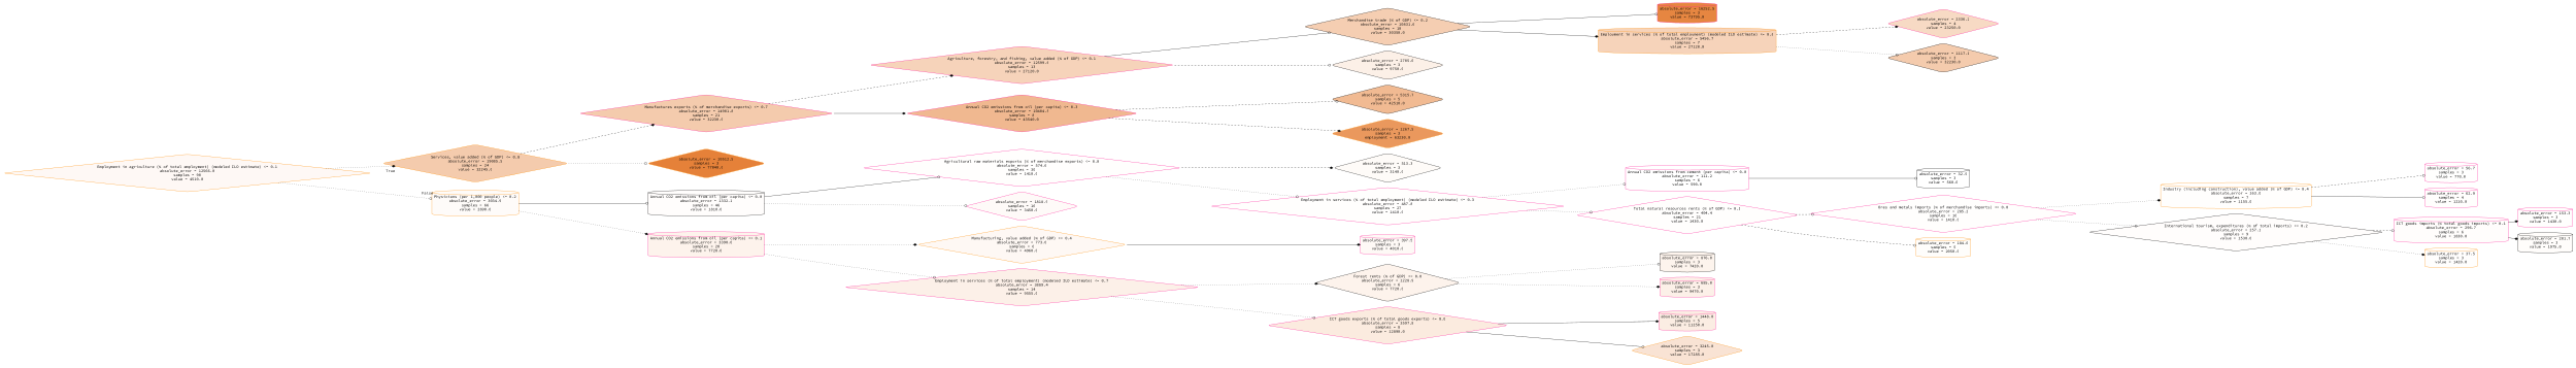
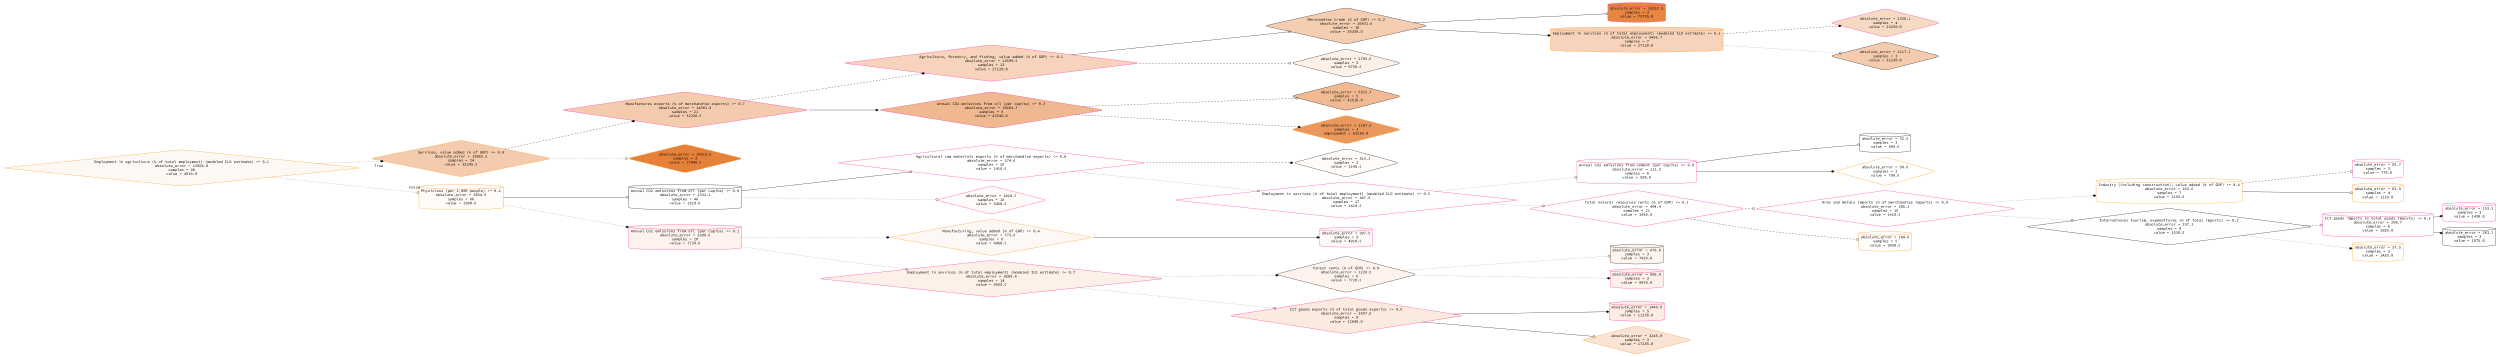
  digraph {
    fontname="Source Code Pro"
    rankdir=LR
    node [color=deeppink fillcolor="#fffefd" fontname="Source Code Pro" shape=diamond style="filled, rounded"]
    edge [arrowhead=odot fontname="Source Code Pro" style=dotted]
    n1 [color=darkorange fillcolor="#fef8f5" label="Employment in agriculture (% of total employment) (modeled ILO estimate) <= 0.1\nabsolute_error = 12566.0\nsamples = 90\nvalue = 4510.0"]
    n2 [color=darkorange fillcolor="#f4cbad" label="Services, value added (% of GDP) <= 0.8\nabsolute_error = 19085.5\nsamples = 24\nvalue = 32245.0"]
    n3 [color=darkorange fillcolor="#fefbf9" label="Physicians (per 1,000 people) <= 0.2\nabsolute_error = 3034.9\nsamples = 66\nvalue = 2690.0" shape=cylinder]
    n4 [fillcolor="#f4cbad" label="Manufactures exports (% of merchandise exports) <= 0.7\nabsolute_error = 14901.8\nsamples = 21\nvalue = 32230.0"]
    n5 [color=darkorange fillcolor="#e58139" label="absolute_error = 10512.5\nsamples = 3\nvalue = 77040.0"]
    n6 [color=black fillcolor="#fffdfc" label="Annual CO2 emissions from oil (per capita) <= 0.0\nabsolute_error = 1332.1\nsamples = 46\nvalue = 1810.0" shape=cylinder]
    n7 [fillcolor="#fdf3ec" label="Annual CO2 emissions from oil (per capita) <= 0.1\nabsolute_error = 3390.0\nsamples = 20\nvalue = 7720.0" shape=cylinder]
    n8 [fillcolor="#f6d3ba" label="Agriculture, forestry, and fishing, value added (% of GDP) <= 0.1\nabsolute_error = 12599.6\nsamples = 13\nvalue = 27120.0"]
    n9 [fillcolor="#f0b890" label="Annual CO2 emissions from oil (per capita) <= 0.3\nabsolute_error = 10404.5\nsamples = 8\nvalue = 43540.0"]
    n10 [color=black fillcolor="#f5ceb2" label="Merchandise trade (% of GDP) <= 0.2\nabsolute_error = 10831.6\nsamples = 10\nvalue = 30350.0"]
    n11 [color=black fillcolor="#fcf0e7" label="absolute_error = 2705.0\nsamples = 3\nvalue = 9750.0"]
    n12 [color=black fillcolor="#f1ba92" label="absolute_error = 5315.7\nsamples = 5\nvalue = 42510.0"]
    n13 [color=darkorange fillcolor="#ea985d" label="absolute_error = 1267.5\nsamples = 3\nemployment = 63230.0"]
    n14 [fillcolor="#e68641" label="absolute_error = 16252.5\nsamples = 3\nvalue = 73795.0" shape=cylinder]
    n15 [color=darkorange fillcolor="#f6d3ba" label="Employment in services (% of total employment) (modeled ILO estimate) <= 0.8\nabsolute_error = 5456.7\nsamples = 7\nvalue = 27120.0" shape=cylinder]
    n16 [fillcolor="#f7dac4" label="absolute_error = 2336.2\nsamples = 4\nvalue = 23250.0"]
    n17 [color=black fillcolor="#f4cbad" label="absolute_error = 1117.1\nsamples = 3\nvalue = 32230.0"]
    n18 [label="Agricultural raw materials exports (% of merchandise exports) <= 0.0\nabsolute_error = 574.6\nsamples = 30\nvalue = 1410.0"]
    n19 [fillcolor="#fefaf8" label="absolute_error = 1818.9\nsamples = 16\nvalue = 3450.0"]
    n20 [color=darkorange fillcolor="#fef8f4" label="Manufacturing, value added (% of GDP) <= 0.4\nabsolute_error = 773.0\nsamples = 6\nvalue = 4960.0"]
    n21 [fillcolor="#fcf0e8" label="Employment in services (% of total employment) (modeled ILO estimate) <= 0.7\nabsolute_error = 3889.4\nsamples = 14\nvalue = 9555.0"]
    n22 [color=black fillcolor="#fefbf8" label="absolute_error = 513.3\nsamples = 3\nvalue = 3140.0"]
    n23 [label="Employment in services (% of total employment) (modeled ILO estimate) <= 0.3\nabsolute_error = 487.8\nsamples = 27\nvalue = 1410.0"]
    n24 [fillcolor="#ffffff" label="Annual CO2 emissions from cement (per capita) <= 0.0\nabsolute_error = 111.2\nsamples = 6\nvalue = 590.0" shape=cylinder]
    n25 [label="Total natural resources rents (% of GDP) <= 0.1\nabsolute_error = 404.4\nsamples = 21\nvalue = 1430.0"]
    n26 [color=black fillcolor="#ffffff" label="absolute_error = 32.5\nsamples = 3\nvalue = 560.0" shape=cylinder]
+   n27 [color=darkorange fillcolor="#fffffe" label="absolute_error = 90.0\nsamples = 3\nvalue = 790.0"]
    n28 [label="Ores and metals imports (% of merchandise imports) <= 0.0\nabsolute_error = 285.2\nsamples = 16\nvalue = 1410.0"]
    n29 [color=darkorange fillcolor="#fefdfb" label="absolute_error = 184.0\nsamples = 5\nvalue = 2050.0" shape=cylinder]
    n30 [color=darkorange label="Industry (including construction), value added (% of GDP) <= 0.4\nabsolute_error = 163.0\nsamples = 7\nvalue = 1155.0" shape=cylinder]
    n31 [color=black fillcolor="#fffdfc" label="International tourism, expenditures (% of total imports) <= 0.2\nabsolute_error = 257.1\nsamples = 9\nvalue = 1530.0"]
    n32 [fillcolor="#fffffe" label="absolute_error = 56.7\nsamples = 3\nvalue = 770.0" shape=cylinder]
-   n33 [label="absolute_error = 62.9\nsamples = 4\nvalue = 1210.0" shape=cylinder]
+   n33 [color=darkorange label="absolute_error = 62.9\nsamples = 4\nvalue = 1210.0" shape=cylinder]
    n34 [fillcolor="#fffdfc" label="ICT goods imports (% total goods imports) <= 0.1\nabsolute_error = 296.7\nsamples = 6\nvalue = 1830.0" shape=cylinder]
    n35 [color=darkorange label="absolute_error = 37.5\nsamples = 3\nvalue = 1420.0" shape=cylinder]
    n36 [label="absolute_error = 153.3\nsamples = 3\nvalue = 1430.0" shape=cylinder]
    n37 [color=black fillcolor="#fffdfb" label="absolute_error = 201.7\nsamples = 3\nvalue = 1975.0" shape=cylinder]
    n38 [fillcolor="#fef9f6" label="absolute_error = 397.5\nsamples = 3\nvalue = 4010.0" shape=cylinder]
    n39 [color=black fillcolor="#fdf3ec" label="Forest rents (% of GDP) <= 0.0\nabsolute_error = 1228.9\nsamples = 6\nvalue = 7720.0"]
    n40 [fillcolor="#fbebdf" label="ICT goods exports (% of total goods exports) <= 0.0\nabsolute_error = 3597.8\nsamples = 8\nvalue = 12890.0"]
    n41 [color=black fillcolor="#fdf4ed" label="absolute_error = 876.0\nsamples = 3\nvalue = 7420.0" shape=cylinder]
    n42 [fillcolor="#fcf0e8" label="absolute_error = 685.0\nsamples = 3\nvalue = 9470.0" shape=cylinder]
    n43 [fillcolor="#fbede3" label="absolute_error = 1448.0\nsamples = 5\nvalue = 11250.0" shape=cylinder]
    n44 [color=darkorange fillcolor="#f9e3d4" label="absolute_error = 3245.0\nsamples = 3\nvalue = 17285.0"]
    n1 -> n2 [arrowhead=diamond headlabel=True labelangle=45 labeldistance=2.5]
    n1 -> n3 [headlabel=False labelangle=-45 labeldistance=2.5]
    n2 -> n4 [arrowhead=diamond style=dashed]
    n2 -> n5
    n3 -> n6 [style=solid]
    n3 -> n7 [arrowhead=diamond]
    n4 -> n8 [arrowhead=diamond style=dashed]
    n4 -> n9 [arrowhead=diamond style=solid]
    n6 -> n18 [style=solid]
    n6 -> n19
    n7 -> n20 [arrowhead=diamond]
    n7 -> n21
    n8 -> n10 [style=solid]
    n8 -> n11 [style=dashed]
    n9 -> n12 [style=dashed]
    n9 -> n13 [arrowhead=diamond style=dashed]
    n10 -> n14 [style=solid]
    n10 -> n15 [arrowhead=diamond style=solid]
    n15 -> n16 [arrowhead=diamond style=dashed]
    n15 -> n17
    n18 -> n22 [arrowhead=diamond style=dashed]
    n18 -> n23
    n20 -> n38 [arrowhead=diamond style=solid]
    n21 -> n39 [arrowhead=diamond]
    n21 -> n40
    n23 -> n24
    n23 -> n25
    n24 -> n26 [style=solid]
+   n24 -> n27 [arrowhead=diamond style=solid]
    n25 -> n28 [style=dashed]
    n25 -> n29 [style=dashed]
    n28 -> n30 [arrowhead=diamond]
    n28 -> n31
    n30 -> n32 [style=dashed]
    n30 -> n33 [style=solid]
    n31 -> n34 [style=dashed]
    n31 -> n35 [arrowhead=diamond]
    n34 -> n36 [arrowhead=diamond style=solid]
    n34 -> n37 [arrowhead=diamond style=solid]
    n39 -> n41
    n39 -> n42 [arrowhead=diamond]
    n40 -> n43 [arrowhead=diamond style=solid]
    n40 -> n44 [style=solid]
  }
